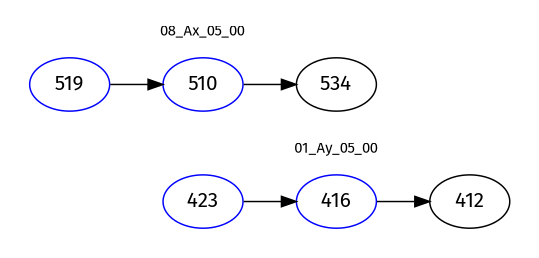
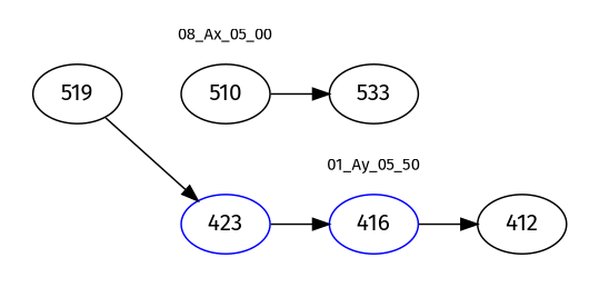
  digraph {
    fontname="Fira Sans"
    rankdir=LR
    node [color=black fontname="Fira Sans"]
    edge [color=black fontname="Fira Sans"]
-   n1 [color=blue label=519]
-   n2 [color=blue label=510]
-   n3 [label=534]
+   n1 [label=519]
+   n2 [label=510]
+   n3 [label=533]
    n4 [color=blue label=423]
    n5 [color=blue label=416]
    n6 [label=412]
    subgraph cluster_1 {
      color=white
      fontsize=10
      label="08_Ax_05_00"
      n1
      n2
      n3
    }
    subgraph cluster_2 {
      color=white
      fontsize=10
-     label="01_Ay_05_00"
+     label="01_Ay_05_50"
      n4
      n5
      n6
    }
-   n1 -> n2
+   n1 -> n4
    n2 -> n3
    n4 -> n5
    n5 -> n6
  }
